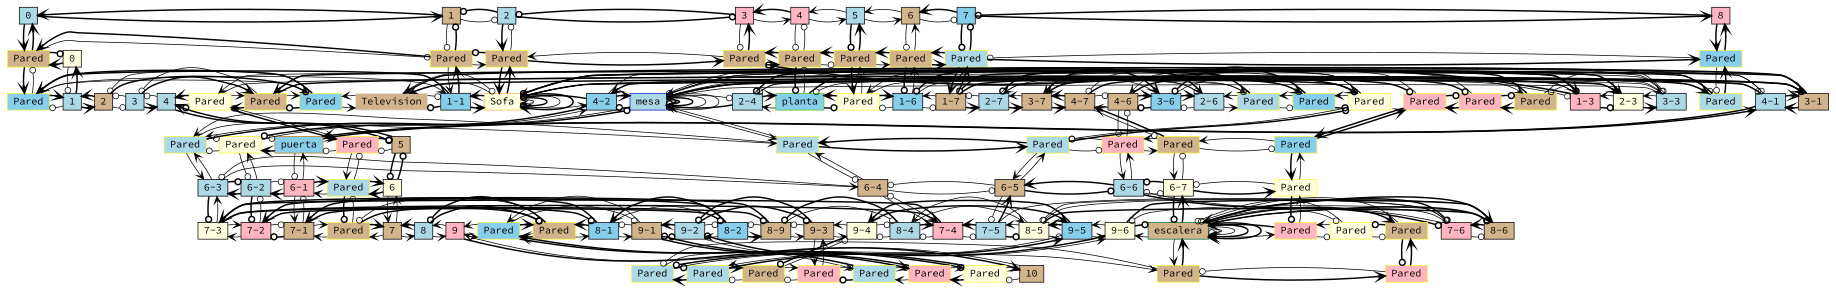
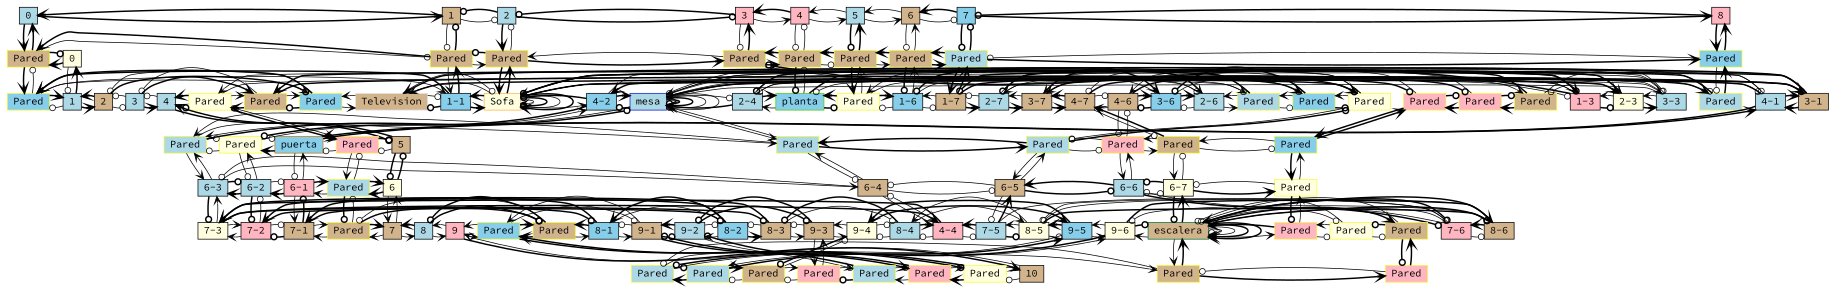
  digraph {
    fontname="Source Code Pro"
    rankdir=TB
    node [fillcolor=tan fontname="Source Code Pro" group=0 shape=box style=filled]
    edge [arrowhead=vee fontname="Source Code Pro" style=solid]
    n1 [fillcolor=lightblue height=.1 label=0 width=.1]
    n2 [group=1 height=.1 label=1 width=.1]
    n3 [fillcolor=lightblue group=2 height=.1 label=2 width=.1]
    n4 [fillcolor=lightpink group=3 height=.1 label=3 width=.1]
    n5 [fillcolor=lightpink group=4 height=.1 label=4 width=.1]
    n6 [fillcolor=lightblue group=5 height=.1 label=5 width=.1]
    n7 [group=6 height=.1 label=6 width=.1]
    n8 [fillcolor=skyblue group=7 height=.1 label=7 width=.1]
    n9 [fillcolor=lightpink group=8 height=.1 label=8 width=.1]
    n10 [fillcolor=lightyellow group=-1 height=.1 label=0 width=.1]
    n11 [color="#F6FB34" height=.1 label=Pared width=.1]
    n12 [color="#F6FB34" group=1 height=.1 label=Pared width=.1]
    n13 [color="#F6FB34" group=2 height=.1 label=Pared width=.1]
    n14 [color="#F6FB34" group=3 height=.1 label=Pared width=.1]
    n15 [color="#F6FB34" group=4 height=.1 label=Pared width=.1]
    n16 [color="#F6FB34" group=5 height=.1 label=Pared width=.1]
    n17 [color="#F6FB34" group=6 height=.1 label=Pared width=.1]
    n18 [color="#F6FB34" fillcolor=lightblue group=7 height=.1 label=Pared width=.1]
    n19 [color="#F6FB34" fillcolor=skyblue group=8 height=.1 label=Pared width=.1]
    n20 [fillcolor=lightblue group=-1 height=.1 label=1 width=.1]
    n21 [color="#F6FB34" fillcolor=skyblue height=.1 label=Pared width=.1]
    n22 [fillcolor=skyblue group=1 height=.1 label="1-1" width=.1]
    n23 [fillcolor=lightpink group=3 height=.1 label="1-3" width=.1]
    n24 [fillcolor=skyblue group=6 height=.1 label="1-6" width=.1]
    n25 [group=7 height=.1 label="1-7" width=.1]
    n26 [color="#FDB546" fillcolor=lightyellow group=2 height=.1 label=Sofa width=.1]
    n27 [color="#50CB0A" fillcolor=skyblue group=4 height=.1 label=planta width=.1]
    n28 [color="#F6FB34" fillcolor=lightyellow group=5 height=.1 label=Pared width=.1]
    n29 [color="#F6FB34" fillcolor=lightblue group=8 height=.1 label=Pared width=.1]
    n30 [group=-1 height=.1 label=2 width=.1]
    n31 [color="#F6FB34" fillcolor=skyblue height=.1 label=Pared width=.1]
    n32 [fillcolor=lightyellow group=3 height=.1 label="2-3" width=.1]
    n33 [fillcolor=lightblue group=4 height=.1 label="2-4" width=.1]
    n34 [fillcolor=lightblue group=6 height=.1 label="2-6" width=.1]
    n35 [fillcolor=lightblue group=7 height=.1 label="2-7" width=.1]
    n36 [color="#E6E6E6" group=1 height=.1 label=Television width=.1]
    n37 [color="#F6FB34" fillcolor=lightblue group=5 height=.1 label=Pared width=.1]
    n38 [color="#F6FB34" group=8 height=.1 label=Pared width=.1]
    n39 [fillcolor=lightblue group=-1 height=.1 label=3 width=.1]
    n40 [color="#F6FB34" height=.1 label=Pared width=.1]
    n41 [group=1 height=.1 label="3-1" width=.1]
    n42 [fillcolor=lightblue group=3 height=.1 label="3-3" width=.1]
    n43 [fillcolor=skyblue group=6 height=.1 label="3-6" width=.1]
    n44 [group=7 height=.1 label="3-7" width=.1]
    n45 [color="#0A18CB" fillcolor=lightblue group=4 height=.1 label=mesa width=.1]
    n46 [color="#F6FB34" fillcolor=skyblue group=5 height=.1 label=Pared width=.1]
    n47 [color="#F6FB34" fillcolor=lightpink group=8 height=.1 label=Pared width=.1]
    n48 [fillcolor=lightblue group=-1 height=.1 label=4 width=.1]
    n49 [color="#F6FB34" fillcolor=lightyellow height=.1 label=Pared width=.1]
    n50 [fillcolor=lightblue group=1 height=.1 label="4-1" width=.1]
    n51 [fillcolor=skyblue group=2 height=.1 label="4-2" width=.1]
    n52 [group=6 height=.1 label="4-6" width=.1]
    n53 [group=7 height=.1 label="4-7" width=.1]
    n54 [color="#F6FB34" fillcolor=lightyellow group=5 height=.1 label=Pared width=.1]
    n55 [color="#F6FB34" fillcolor=lightpink group=8 height=.1 label=Pared width=.1]
    n56 [group=-1 height=.1 label=5 width=.1]
    n57 [color="#F6FB34" fillcolor=lightpink height=.1 label=Pared width=.1]
    n58 [color="#CB790A" fillcolor=skyblue group=1 height=.1 label=puerta width=.1]
    n59 [color="#F6FB34" fillcolor=lightyellow group=2 height=.1 label=Pared width=.1]
    n60 [color="#F6FB34" fillcolor=lightblue group=3 height=.1 label=Pared width=.1]
    n61 [color="#F6FB34" fillcolor=lightblue group=4 height=.1 label=Pared width=.1]
    n62 [color="#F6FB34" fillcolor=lightblue group=5 height=.1 label=Pared width=.1]
    n63 [color="#F6FB34" fillcolor=lightpink group=6 height=.1 label=Pared width=.1]
    n64 [color="#F6FB34" group=7 height=.1 label=Pared width=.1]
    n65 [color="#F6FB34" fillcolor=skyblue group=8 height=.1 label=Pared width=.1]
    n66 [fillcolor=lightyellow group=-1 height=.1 label=6 width=.1]
    n67 [color="#F6FB34" fillcolor=lightblue height=.1 label=Pared width=.1]
    n68 [fillcolor=lightpink group=1 height=.1 label="6-1" width=.1]
    n69 [fillcolor=lightblue group=2 height=.1 label="6-2" width=.1]
    n70 [fillcolor=lightblue group=3 height=.1 label="6-3" width=.1]
    n71 [group=4 height=.1 label="6-4" width=.1]
    n72 [group=5 height=.1 label="6-5" width=.1]
    n73 [fillcolor=lightblue group=6 height=.1 label="6-6" width=.1]
    n74 [fillcolor=lightyellow group=7 height=.1 label="6-7" width=.1]
    n75 [color="#F6FB34" fillcolor=lightyellow group=8 height=.1 label=Pared width=.1]
    n76 [group=-1 height=.1 label=7 width=.1]
    n77 [color="#F6FB34" height=.1 label=Pared width=.1]
    n78 [group=1 height=.1 label="7-1" width=.1]
    n79 [fillcolor=lightpink group=2 height=.1 label="7-2" width=.1]
    n80 [fillcolor=lightyellow group=3 height=.1 label="7-3" width=.1]
-   n81 [fillcolor=lightpink group=4 height=.1 label="7-4" width=.1]
+   n81 [fillcolor=lightpink group=4 height=.1 label="4-4" width=.1]
    n82 [fillcolor=lightblue group=5 height=.1 label="7-5" width=.1]
    n83 [fillcolor=lightpink group=6 height=.1 label="7-6" width=.1]
    n84 [color="#02703A" group=7 height=.1 label=escalera width=.1]
    n85 [color="#F6FB34" fillcolor=lightpink group=8 height=.1 label=Pared width=.1]
    n86 [fillcolor=lightblue group=-1 height=.1 label=8 width=.1]
    n87 [color="#F6FB34" height=.1 label=Pared width=.1]
    n88 [fillcolor=skyblue group=1 height=.1 label="8-1" width=.1]
    n89 [fillcolor=skyblue group=2 height=.1 label="8-2" width=.1]
-   n90 [group=3 height=.1 label="8-9" width=.1]
+   n90 [group=3 height=.1 label="8-3" width=.1]
    n91 [fillcolor=lightblue group=4 height=.1 label="8-4" width=.1]
    n92 [fillcolor=lightyellow group=5 height=.1 label="8-5" width=.1]
    n93 [group=6 height=.1 label="8-6" width=.1]
    n94 [color="#F6FB34" fillcolor=lightyellow group=8 height=.1 label=Pared width=.1]
    n95 [fillcolor=lightpink group=-1 height=.1 label=9 width=.1]
    n96 [color="#F6FB34" fillcolor=skyblue height=.1 label=Pared width=.1]
    n97 [group=1 height=.1 label="9-1" width=.1]
    n98 [fillcolor=lightblue group=2 height=.1 label="9-2" width=.1]
    n99 [group=3 height=.1 label="9-3" width=.1]
    n100 [fillcolor=lightyellow group=4 height=.1 label="9-4" width=.1]
    n101 [fillcolor=skyblue group=5 height=.1 label="9-5" width=.1]
    n102 [fillcolor=lightyellow group=6 height=.1 label="9-6" width=.1]
    n103 [color="#F6FB34" group=8 height=.1 label=Pared width=.1]
    n104 [group=-1 height=.1 label=10 width=.1]
    n105 [color="#F6FB34" fillcolor=lightyellow height=.1 label=Pared width=.1]
    n106 [color="#F6FB34" fillcolor=lightpink group=1 height=.1 label=Pared width=.1]
    n107 [color="#F6FB34" fillcolor=lightblue group=2 height=.1 label=Pared width=.1]
    n108 [color="#F6FB34" fillcolor=lightpink group=3 height=.1 label=Pared width=.1]
    n109 [color="#F6FB34" group=4 height=.1 label=Pared width=.1]
    n110 [color="#F6FB34" fillcolor=lightblue group=5 height=.1 label=Pared width=.1]
    n111 [color="#F6FB34" fillcolor=lightblue group=6 height=.1 label=Pared width=.1]
    n112 [color="#F6FB34" group=7 height=.1 label=Pared width=.1]
    n113 [color="#F6FB34" fillcolor=lightpink group=8 height=.1 label=Pared width=.1]
    subgraph sub_1 {
      rank=same
      n1
      n2
      n3
      n4
      n5
      n6
      n7
      n8
      n9
    }
    subgraph sub_2 {
      rank=same
      n10
      n11
      n12
      n13
      n14
      n15
      n16
      n17
      n18
      n19
    }
    subgraph sub_3 {
      rank=same
      n20
      n21
      n22
      n23
      n24
      n25
      n26
      n27
      n28
      n29
    }
    subgraph sub_4 {
      rank=same
      n26
      n30
      n31
      n32
      n33
      n34
      n35
      n36
      n37
      n38
    }
    subgraph sub_5 {
      rank=same
      n26
      n39
      n40
      n41
      n42
      n43
      n44
      n45
      n46
      n47
    }
    subgraph sub_6 {
      rank=same
      n45
      n48
      n49
      n50
      n51
      n52
      n53
      n54
      n55
    }
    subgraph sub_7 {
      rank=same
      n56
      n57
      n58
      n59
      n60
      n61
      n62
      n63
      n64
      n65
    }
    subgraph sub_8 {
      rank=same
      n66
      n67
      n68
      n69
      n70
      n71
      n72
      n73
      n74
      n75
    }
    subgraph sub_9 {
      rank=same
      n76
      n77
      n78
      n79
      n80
      n81
      n82
      n83
      n84
      n85
    }
    subgraph sub_10 {
      rank=same
      n84
      n86
      n87
      n88
      n89
      n90
      n91
      n92
      n93
      n94
    }
    subgraph sub_11 {
      rank=same
      n84
      n95
      n96
      n97
      n98
      n99
      n100
      n101
      n102
      n103
    }
    subgraph sub_12 {
      rank=same
      n104
      n105
      n106
      n107
      n108
      n109
      n110
      n111
      n112
      n113
    }
    n1 -> n2 [style=bold]
    n1 -> n11 [style=bold]
    n2 -> n1 [style=bold]
    n2 -> n3 [arrowhead=odot]
    n2 -> n12 [arrowhead=odot]
    n3 -> n2 [arrowhead=odot style=bold]
    n3 -> n4 [arrowhead=odot style=bold]
    n3 -> n13 [style=bold]
    n4 -> n3 [arrowhead=odot style=bold]
    n4 -> n5
    n4 -> n14 [arrowhead=odot]
    n5 -> n4 [style=bold]
    n5 -> n6
    n5 -> n15 [arrowhead=odot]
    n6 -> n5
    n6 -> n7
    n6 -> n16 [arrowhead=odot style=bold]
    n7 -> n6
    n7 -> n8 [arrowhead=odot]
    n7 -> n17 [arrowhead=odot]
    n8 -> n7 [style=bold]
    n8 -> n9 [style=bold]
    n8 -> n18 [arrowhead=odot style=bold]
    n9 -> n8 [arrowhead=odot style=bold]
    n9 -> n19 [style=bold]
    n10 -> n11 [style=bold]
    n10 -> n20 [arrowhead=odot]
    n11 -> n1 [style=bold]
    n11 -> n10 [arrowhead=odot style=bold]
    n11 -> n12 [arrowhead=odot]
    n11 -> n21 [style=bold]
    n12 -> n2 [arrowhead=odot style=bold]
    n12 -> n11 [style=bold]
    n12 -> n13
    n12 -> n22
    n13 -> n3 [arrowhead=odot]
    n13 -> n12 [arrowhead=odot style=bold]
    n13 -> n14 [style=bold]
    n13 -> n26 [style=bold]
    n14 -> n4 [style=bold]
    n14 -> n13
    n14 -> n15 [style=bold]
    n14 -> n23 [arrowhead=odot]
    n15 -> n5 [arrowhead=odot]
    n15 -> n14 [style=bold]
    n15 -> n16 [arrowhead=odot]
    n15 -> n27 [arrowhead=odot style=bold]
    n16 -> n6 [style=bold]
    n16 -> n15 [style=bold]
    n16 -> n17
    n16 -> n28 [style=bold]
    n17 -> n7
    n17 -> n16 [style=bold]
    n17 -> n18 [style=bold]
    n17 -> n24 [arrowhead=odot style=bold]
    n18 -> n8 [arrowhead=odot style=bold]
    n18 -> n17 [style=bold]
    n18 -> n19 [style=bold]
    n18 -> n25 [style=bold]
    n19 -> n9 [style=bold]
    n19 -> n18 [arrowhead=odot]
    n19 -> n29 [arrowhead=odot]
    n20 -> n10 [style=bold]
    n20 -> n21 [arrowhead=odot]
    n20 -> n30 [style=bold]
    n21 -> n11 [arrowhead=odot]
    n21 -> n20 [style=bold]
    n21 -> n22
    n21 -> n31
    n22 -> n12 [style=bold]
    n22 -> n21 [style=bold]
    n22 -> n26 [style=bold]
    n22 -> n36 [arrowhead=odot style=bold]
    n23 -> n14 [arrowhead=odot style=bold]
    n23 -> n26 [arrowhead=odot]
    n23 -> n27 [arrowhead=odot]
    n23 -> n32 [arrowhead=odot style=bold]
    n24 -> n17
    n24 -> n25 [arrowhead=odot]
    n24 -> n28 [arrowhead=odot]
    n24 -> n34 [arrowhead=odot]
    n25 -> n18 [style=bold]
    n25 -> n24
    n25 -> n29 [style=bold]
    n25 -> n35 [style=bold]
    n26 -> n13 [style=bold]
    n26 -> n22 [style=bold]
    n26 -> n23 [style=bold]
    n26 -> n26
    n26 -> n26 [arrowhead=odot style=bold]
    n26 -> n26 [arrowhead=odot]
    n26 -> n26 [style=bold]
    n26 -> n32 [style=bold]
    n26 -> n36
    n26 -> n41
    n26 -> n42
    n26 -> n51
    n27 -> n15 [arrowhead=odot]
    n27 -> n23 [arrowhead=odot style=bold]
    n27 -> n28 [arrowhead=odot style=bold]
    n27 -> n33
    n28 -> n16
    n28 -> n24 [style=bold]
    n28 -> n27 [style=bold]
    n28 -> n37
    n29 -> n19 [style=bold]
    n29 -> n25 [arrowhead=odot style=bold]
    n29 -> n38 [arrowhead=odot]
    n30 -> n20 [style=bold]
    n30 -> n31 [arrowhead=odot style=bold]
    n30 -> n39 [arrowhead=odot]
    n31 -> n21 [style=bold]
    n31 -> n30 [arrowhead=odot]
    n31 -> n36
    n31 -> n40 [arrowhead=odot style=bold]
    n32 -> n23
    n32 -> n26 [arrowhead=odot style=bold]
    n32 -> n33 [arrowhead=odot]
    n32 -> n42 [style=bold]
    n33 -> n27 [style=bold]
    n33 -> n32
    n33 -> n37 [arrowhead=odot]
    n33 -> n45 [style=bold]
    n34 -> n24 [arrowhead=odot style=bold]
    n34 -> n35
    n34 -> n37
    n34 -> n43 [arrowhead=odot]
    n35 -> n25 [arrowhead=odot]
    n35 -> n34
    n35 -> n38
    n35 -> n44 [style=bold]
    n36 -> n22 [arrowhead=odot]
    n36 -> n26 [arrowhead=odot]
    n36 -> n31
    n36 -> n41 [arrowhead=odot style=bold]
    n37 -> n28
    n37 -> n33 [arrowhead=odot style=bold]
    n37 -> n34
    n37 -> n46 [arrowhead=odot]
    n38 -> n29 [arrowhead=odot]
    n38 -> n35 [arrowhead=odot style=bold]
    n38 -> n47 [style=bold]
    n39 -> n30 [arrowhead=odot]
    n39 -> n40 [style=bold]
    n39 -> n48 [style=bold]
    n40 -> n31
    n40 -> n39 [arrowhead=odot]
    n40 -> n41 [style=bold]
    n40 -> n49 [style=bold]
    n41 -> n26 [arrowhead=odot]
    n41 -> n36 [style=bold]
    n41 -> n40 [style=bold]
    n41 -> n50 [style=bold]
    n42 -> n26
    n42 -> n32
    n42 -> n45
    n42 -> n45 [arrowhead=odot]
    n43 -> n34 [style=bold]
    n43 -> n44
    n43 -> n46 [arrowhead=odot]
    n43 -> n52 [arrowhead=odot style=bold]
    n44 -> n35
    n44 -> n43 [style=bold]
    n44 -> n47 [arrowhead=odot style=bold]
    n44 -> n53 [style=bold]
    n45 -> n33 [arrowhead=odot]
    n45 -> n42 [arrowhead=odot]
    n45 -> n42 [arrowhead=odot]
    n45 -> n45 [arrowhead=odot style=bold]
    n45 -> n45 [style=bold]
    n45 -> n45 [arrowhead=odot]
    n45 -> n45 [arrowhead=odot]
    n45 -> n46 [style=bold]
    n45 -> n51 [arrowhead=odot style=bold]
    n45 -> n54 [style=bold]
    n45 -> n60
    n45 -> n61
    n46 -> n37
    n46 -> n43 [arrowhead=odot style=bold]
    n46 -> n45
    n46 -> n54 [arrowhead=odot style=bold]
    n47 -> n38 [arrowhead=odot style=bold]
    n47 -> n44
    n47 -> n55 [style=bold]
    n48 -> n39 [arrowhead=odot]
    n48 -> n49 [arrowhead=odot style=bold]
    n48 -> n56 [arrowhead=odot style=bold]
    n49 -> n40
    n49 -> n48 [style=bold]
    n49 -> n50 [arrowhead=odot]
    n49 -> n57 [style=bold]
    n50 -> n41 [style=bold]
    n50 -> n49
    n50 -> n51 [style=bold]
    n50 -> n58 [style=bold]
    n51 -> n26 [arrowhead=odot style=bold]
    n51 -> n45 [style=bold]
    n51 -> n50 [arrowhead=odot]
    n51 -> n59 [arrowhead=odot style=bold]
    n52 -> n43 [style=bold]
    n52 -> n53
    n52 -> n54 [arrowhead=odot style=bold]
    n52 -> n63 [arrowhead=odot]
    n53 -> n44 [style=bold]
    n53 -> n52 [arrowhead=odot]
    n53 -> n55 [arrowhead=odot style=bold]
    n53 -> n64 [arrowhead=odot]
    n54 -> n45 [arrowhead=odot]
    n54 -> n46
    n54 -> n52
    n54 -> n62 [arrowhead=odot]
    n55 -> n47 [arrowhead=odot style=bold]
    n55 -> n53 [arrowhead=odot]
    n55 -> n65 [style=bold]
    n56 -> n48 [style=bold]
    n56 -> n57 [arrowhead=odot]
    n56 -> n66 [arrowhead=odot style=bold]
    n57 -> n49 [arrowhead=odot]
    n57 -> n56 [arrowhead=odot style=bold]
    n57 -> n58 [arrowhead=odot]
    n57 -> n67
    n58 -> n50 [style=bold]
    n58 -> n57
    n58 -> n59 [style=bold]
    n58 -> n68 [arrowhead=odot]
    n59 -> n51
    n59 -> n58 [arrowhead=odot]
    n59 -> n60 [arrowhead=odot]
    n59 -> n69 [arrowhead=odot]
    n60 -> n45 [arrowhead=odot style=bold]
    n60 -> n59 [arrowhead=odot]
    n60 -> n61
    n60 -> n70
    n61 -> n45
    n61 -> n60
    n61 -> n62 [style=bold]
    n61 -> n71 [arrowhead=odot]
    n62 -> n54 [arrowhead=odot style=bold]
    n62 -> n61 [style=bold]
    n62 -> n63 [arrowhead=odot]
    n62 -> n72
    n63 -> n52 [arrowhead=odot]
    n63 -> n62 [arrowhead=odot]
    n63 -> n64
    n63 -> n73
    n64 -> n53 [style=bold]
    n64 -> n63
    n64 -> n65 [arrowhead=odot]
    n64 -> n74
    n65 -> n55 [style=bold]
    n65 -> n64
    n65 -> n75 [style=bold]
    n66 -> n56 [arrowhead=odot style=bold]
    n66 -> n67 [style=bold]
    n66 -> n76
    n67 -> n57 [arrowhead=odot]
    n67 -> n66 [style=bold]
    n67 -> n68
    n67 -> n77 [arrowhead=odot style=bold]
    n68 -> n58
    n68 -> n67 [style=bold]
    n68 -> n69 [style=bold]
    n68 -> n78
    n69 -> n59
    n69 -> n68 [arrowhead=odot]
    n69 -> n70 [style=bold]
    n69 -> n79 [arrowhead=odot style=bold]
    n70 -> n60
    n70 -> n69 [arrowhead=odot style=bold]
    n70 -> n71
    n70 -> n80 [arrowhead=odot style=bold]
    n71 -> n61
    n71 -> n70 [arrowhead=odot]
    n71 -> n72 [arrowhead=odot]
    n71 -> n81 [arrowhead=odot]
    n72 -> n62
    n72 -> n71 [arrowhead=odot]
    n72 -> n73 [arrowhead=odot style=bold]
    n72 -> n82 [arrowhead=odot]
    n73 -> n63
    n73 -> n72 [style=bold]
    n73 -> n74 [arrowhead=odot]
    n73 -> n83 [arrowhead=odot style=bold]
    n74 -> n64 [arrowhead=odot]
    n74 -> n73 [arrowhead=odot style=bold]
    n74 -> n75 [style=bold]
    n74 -> n84 [arrowhead=odot style=bold]
    n75 -> n65
    n75 -> n74 [arrowhead=odot]
    n75 -> n85 [arrowhead=odot style=bold]
    n76 -> n66
    n76 -> n77
    n76 -> n86
    n77 -> n67 [arrowhead=odot]
    n77 -> n76 [style=bold]
    n77 -> n78
    n77 -> n87 [arrowhead=odot style=bold]
-   n78 -> n68 [arrowhead=odot]
+   n78 -> n68 [arrowhead=odot style=bold]
    n78 -> n77
    n78 -> n79 [arrowhead=odot style=bold]
    n78 -> n88 [arrowhead=odot style=bold]
    n79 -> n69 [arrowhead=odot]
    n79 -> n78 [arrowhead=odot]
    n79 -> n80
    n79 -> n89 [arrowhead=odot style=bold]
    n80 -> n70
    n80 -> n79
    n80 -> n81 [style=bold]
    n80 -> n90 [arrowhead=odot style=bold]
    n81 -> n71 [arrowhead=odot]
    n81 -> n80 [style=bold]
    n81 -> n82 [arrowhead=odot]
    n81 -> n91 [arrowhead=odot]
    n82 -> n72 [style=bold]
    n82 -> n81 [style=bold]
    n82 -> n83 [arrowhead=odot]
    n82 -> n92 [arrowhead=odot style=bold]
    n83 -> n73 [arrowhead=odot]
    n83 -> n84 [arrowhead=odot]
    n83 -> n92 [arrowhead=odot]
    n83 -> n93 [arrowhead=odot]
    n84 -> n74 [style=bold]
    n84 -> n83 [arrowhead=odot style=bold]
    n84 -> n84 [arrowhead=odot]
    n84 -> n84
    n84 -> n84 [style=bold]
    n84 -> n84 [style=bold]
    n84 -> n85
    n84 -> n93 [arrowhead=odot style=bold]
    n84 -> n94 [arrowhead=odot]
    n84 -> n102
    n84 -> n103 [style=bold]
    n84 -> n112
    n85 -> n75
    n85 -> n84 [style=bold]
    n85 -> n94 [arrowhead=odot]
    n86 -> n76 [style=bold]
    n86 -> n87 [arrowhead=odot style=bold]
    n86 -> n95
    n87 -> n77 [arrowhead=odot]
    n87 -> n86 [arrowhead=odot style=bold]
    n87 -> n88
    n87 -> n96 [style=bold]
    n88 -> n78 [style=bold]
    n88 -> n87 [style=bold]
    n88 -> n89 [arrowhead=odot]
    n88 -> n97
    n89 -> n79 [style=bold]
    n89 -> n88 [style=bold]
    n89 -> n90 [style=bold]
    n89 -> n98
    n90 -> n80 [style=bold]
    n90 -> n89 [arrowhead=odot]
    n90 -> n91 [arrowhead=odot]
    n90 -> n99
    n91 -> n81 [style=bold]
    n91 -> n90 [arrowhead=odot style=bold]
    n91 -> n92
    n91 -> n100 [arrowhead=odot]
    n92 -> n82
    n92 -> n91
    n92 -> n93 [arrowhead=odot style=bold]
    n92 -> n101 [arrowhead=odot]
    n93 -> n83 [style=bold]
    n93 -> n84 [style=bold]
    n93 -> n92 [arrowhead=odot]
    n93 -> n102 [arrowhead=odot]
    n94 -> n84 [arrowhead=odot]
    n94 -> n85
    n94 -> n103 [arrowhead=odot]
    n95 -> n86
    n95 -> n96
    n95 -> n104 [style=bold]
    n96 -> n87 [style=bold]
    n96 -> n95
    n96 -> n97 [arrowhead=odot]
    n96 -> n105 [arrowhead=odot style=bold]
    n97 -> n88 [arrowhead=odot]
    n97 -> n96
    n97 -> n98 [arrowhead=odot style=bold]
    n97 -> n106 [style=bold]
    n98 -> n89 [arrowhead=odot]
    n98 -> n97 [style=bold]
    n98 -> n99 [arrowhead=odot style=bold]
    n98 -> n107
    n99 -> n90 [arrowhead=odot]
    n99 -> n98 [arrowhead=odot style=bold]
    n99 -> n100
    n99 -> n108
    n100 -> n91 [arrowhead=odot]
    n100 -> n99
    n100 -> n101 [style=bold]
    n100 -> n109 [arrowhead=odot style=bold]
    n101 -> n92 [style=bold]
    n101 -> n100 [style=bold]
    n101 -> n102
    n101 -> n110
    n102 -> n84 [arrowhead=odot style=bold]
    n102 -> n93 [style=bold]
    n102 -> n101
    n102 -> n111 [arrowhead=odot style=bold]
    n103 -> n84 [arrowhead=odot]
    n103 -> n94 [arrowhead=odot style=bold]
    n103 -> n113 [arrowhead=odot style=bold]
    n104 -> n95
    n104 -> n105 [arrowhead=odot]
    n105 -> n96 [style=bold]
    n105 -> n104
    n105 -> n106 [style=bold]
    n106 -> n97 [arrowhead=odot style=bold]
    n106 -> n105
    n106 -> n107
    n107 -> n98 [arrowhead=odot style=bold]
    n107 -> n106 [arrowhead=odot]
    n107 -> n108 [arrowhead=odot style=bold]
    n108 -> n99
    n108 -> n107 [arrowhead=odot]
    n108 -> n109 [arrowhead=odot]
    n109 -> n100 [arrowhead=odot]
    n109 -> n108
    n109 -> n110 [arrowhead=odot]
    n110 -> n101 [style=bold]
    n110 -> n109 [style=bold]
    n110 -> n111 [style=bold]
    n111 -> n102
    n111 -> n110 [arrowhead=odot style=bold]
    n111 -> n112
    n112 -> n84 [style=bold]
    n112 -> n111 [arrowhead=odot]
    n112 -> n113 [style=bold]
    n113 -> n103 [style=bold]
    n113 -> n112 [arrowhead=odot]
  }
